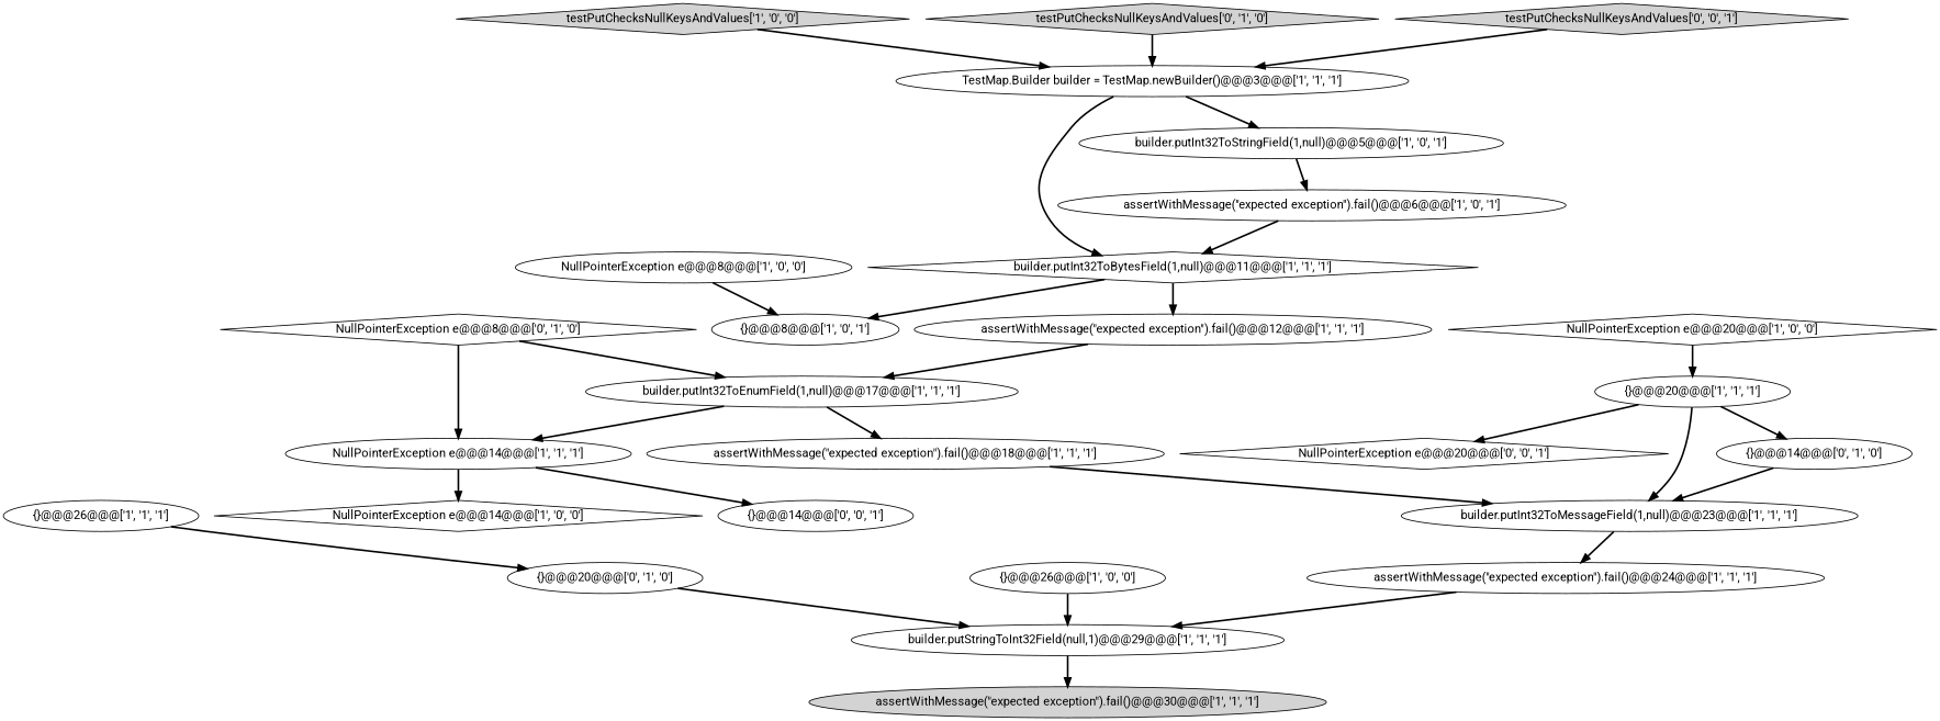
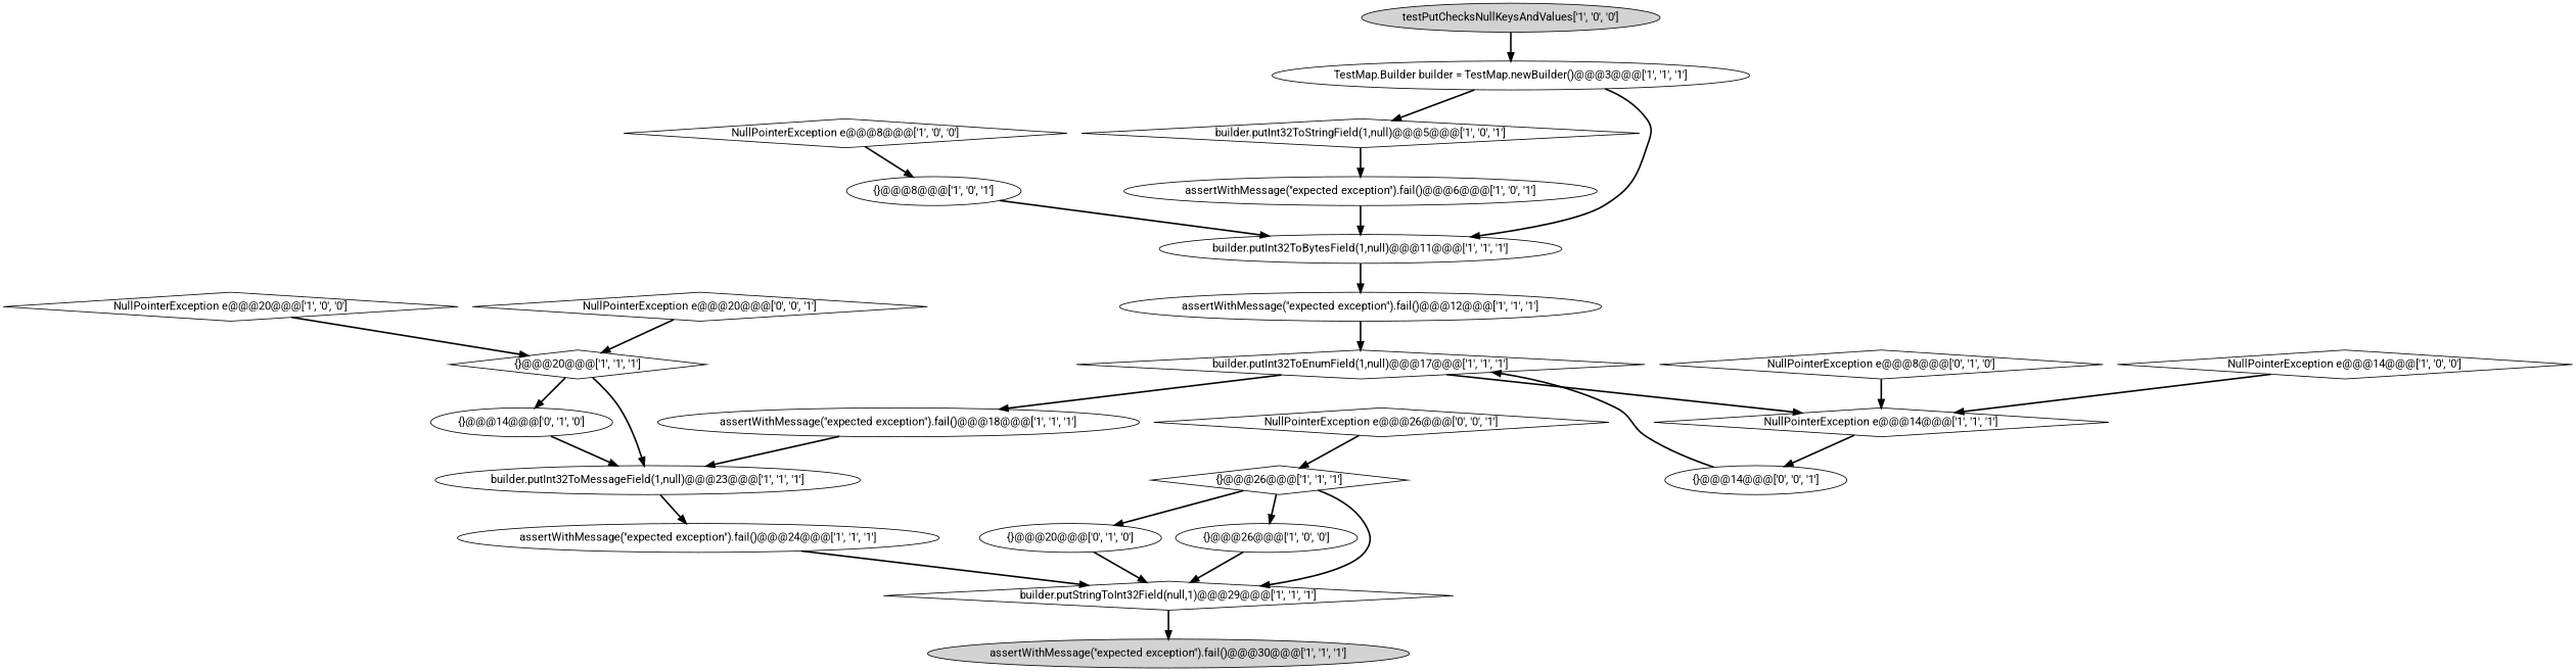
  digraph {
    fontname=Roboto
    node [fillcolor=white fontname=Roboto shape=ellipse style=filled]
    edge [fontname=Roboto style=bold]
    n1 [label="NullPointerException e@@@20@@@['0', '0', '1']" shape=diamond]
-   n2 [label="{}@@@20@@@['1', '1', '1']"]
+   n2 [label="{}@@@20@@@['1', '1', '1']" shape=diamond]
    n3 [label="builder.putInt32ToMessageField(1,null)@@@23@@@['1', '1', '1']"]
    n4 [label="{}@@@14@@@['0', '1', '0']"]
    n5 [label="{}@@@8@@@['1', '0', '1']"]
-   n6 [label="builder.putInt32ToBytesField(1,null)@@@11@@@['1', '1', '1']" shape=diamond]
+   n6 [label="builder.putInt32ToBytesField(1,null)@@@11@@@['1', '1', '1']"]
    n7 [fillcolor=lightgray label="assertWithMessage(\"expected exception\").fail()@@@30@@@['1', '1', '1']"]
-   n8 [label="NullPointerException e@@@8@@@['1', '0', '0']"]
+   n8 [label="NullPointerException e@@@8@@@['1', '0', '0']" shape=diamond]
    n9 [label="TestMap.Builder builder = TestMap.newBuilder()@@@3@@@['1', '1', '1']"]
-   n10 [label="builder.putInt32ToStringField(1,null)@@@5@@@['1', '0', '1']"]
+   n10 [label="builder.putInt32ToStringField(1,null)@@@5@@@['1', '0', '1']" shape=diamond]
    n11 [label="assertWithMessage(\"expected exception\").fail()@@@12@@@['1', '1', '1']"]
    n12 [label="assertWithMessage(\"expected exception\").fail()@@@6@@@['1', '0', '1']"]
    n13 [label="assertWithMessage(\"expected exception\").fail()@@@24@@@['1', '1', '1']"]
-   n14 [label="builder.putStringToInt32Field(null,1)@@@29@@@['1', '1', '1']"]
+   n14 [label="builder.putStringToInt32Field(null,1)@@@29@@@['1', '1', '1']" shape=diamond]
    n15 [label="NullPointerException e@@@14@@@['1', '0', '0']" shape=diamond]
-   n16 [label="NullPointerException e@@@14@@@['1', '1', '1']"]
+   n16 [label="NullPointerException e@@@14@@@['1', '1', '1']" shape=diamond]
    n17 [label="{}@@@14@@@['0', '0', '1']"]
    n18 [label="{}@@@20@@@['0', '1', '0']"]
-   n19 [label="builder.putInt32ToEnumField(1,null)@@@17@@@['1', '1', '1']"]
+   n19 [label="builder.putInt32ToEnumField(1,null)@@@17@@@['1', '1', '1']" shape=diamond]
    n20 [label="assertWithMessage(\"expected exception\").fail()@@@18@@@['1', '1', '1']"]
-   n22 [label="{}@@@26@@@['1', '1', '1']"]
+   n21 [label="NullPointerException e@@@26@@@['0', '0', '1']" shape=diamond]
+   n22 [label="{}@@@26@@@['1', '1', '1']" shape=diamond]
    n23 [label="{}@@@26@@@['1', '0', '0']"]
    n24 [label="NullPointerException e@@@8@@@['0', '1', '0']" shape=diamond]
-   n25 [fillcolor=lightgray label="testPutChecksNullKeysAndValues['1', '0', '0']" shape=diamond]
-   n26 [fillcolor=lightgray label="testPutChecksNullKeysAndValues['0', '1', '0']" shape=diamond]
-   n27 [fillcolor=lightgray label="testPutChecksNullKeysAndValues['0', '0', '1']" shape=diamond]
+   n25 [fillcolor=lightgray label="testPutChecksNullKeysAndValues['1', '0', '0']"]
    n28 [label="NullPointerException e@@@20@@@['1', '0', '0']" shape=diamond]
-   n2 -> n1
+   n1 -> n2
    n2 -> n3
    n2 -> n4
    n3 -> n13
    n4 -> n3
-   n6 -> n5
+   n5 -> n6
    n6 -> n11
    n8 -> n5
    n9 -> n6
    n9 -> n10
    n10 -> n12
    n11 -> n19
    n12 -> n6
    n13 -> n14
    n14 -> n7
-   n16 -> n15
+   n15 -> n16
    n16 -> n17
-   n24 -> n19
+   n17 -> n19
    n18 -> n14
    n19 -> n16
    n19 -> n20
    n20 -> n3
+   n21 -> n22
+   n22 -> n14
    n22 -> n18
+   n22 -> n23
    n23 -> n14
    n24 -> n16
    n25 -> n9
-   n26 -> n9
-   n27 -> n9
    n28 -> n2
  }
